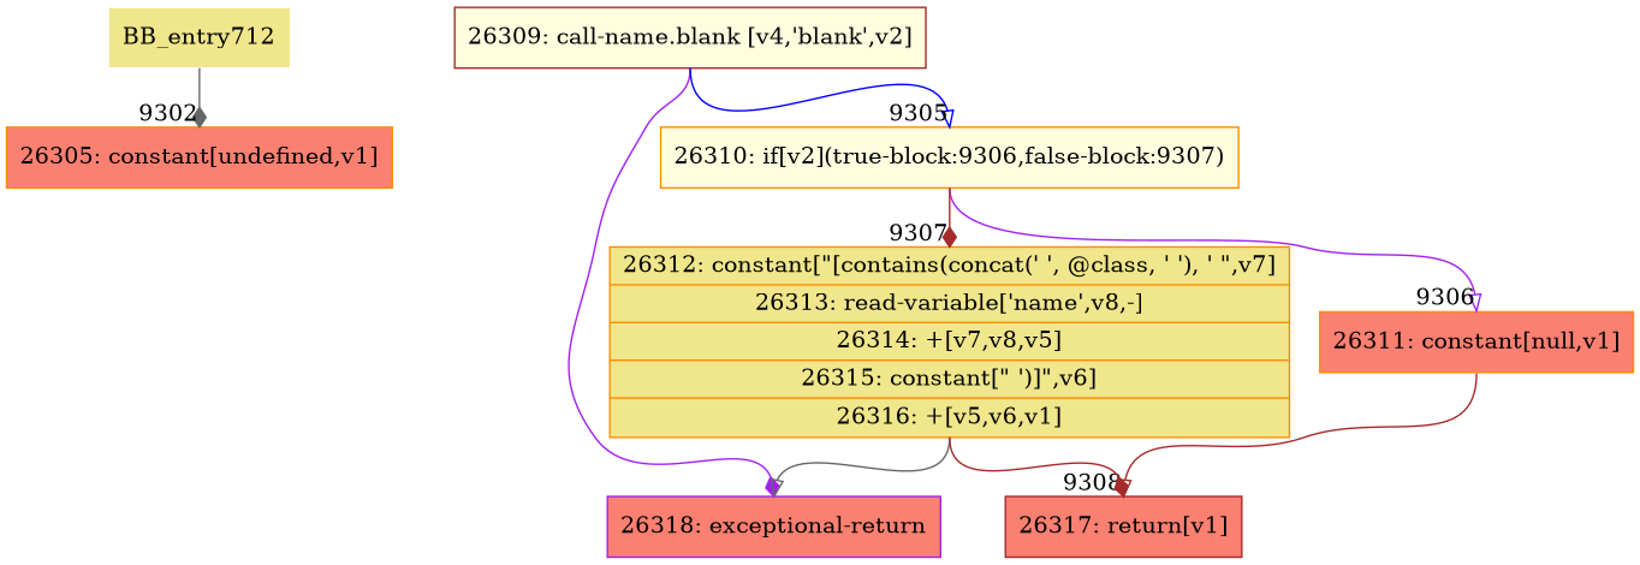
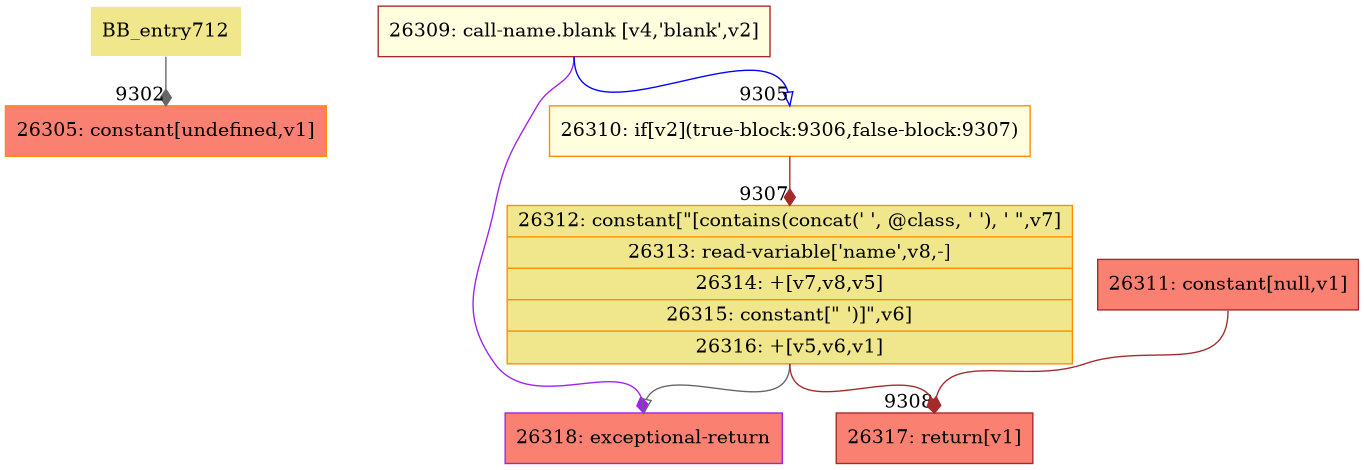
  digraph {
    rankdir=TD
    node [color=brown fillcolor=salmon shape=record style=filled]
    edge [arrowhead=diamond color=brown headport=n tailport=s]
    BB_entry712 [fillcolor=khaki shape=none]
    n2 [color=darkorange label="{26305: constant[undefined,v1]}"]
    n3 [fillcolor=lightyellow label="{26309: call-name.blank [v4,'blank',v2]}"]
    n4 [color=purple label="{26318: exceptional-return}"]
    n5 [color=darkorange fillcolor=lightyellow label="{26310: if[v2](true-block:9306,false-block:9307)}"]
-   n6 [color=darkorange label="{26311: constant[null,v1]}"]
+   n6 [label="{26311: constant[null,v1]}"]
    n7 [color=darkorange fillcolor=khaki label="{26312: constant[\"[contains(concat(' ', @class, ' '), ' \",v7]|26313: read-variable['name',v8,-]|26314: +[v7,v8,v5]|26315: constant[\" ')]\",v6]|26316: +[v5,v6,v1]}"]
    n8 [label="{26317: return[v1]}"]
    BB_entry712 -> n2 [color=gray40 headlabel="    9302"]
    n3 -> n4 [color=purple]
    n3 -> n5 [arrowhead=onormal color=blue headlabel="      9305"]
-   n5 -> n6 [arrowhead=onormal color=purple headlabel="      9306"]
    n5 -> n7 [headlabel="      9307"]
-   n6 -> n8 [arrowhead=onormal headlabel="      9308"]
+   n6 -> n8 [headlabel="      9308"]
    n7 -> n4 [arrowhead=onormal color=gray40]
    n7 -> n8
  }
